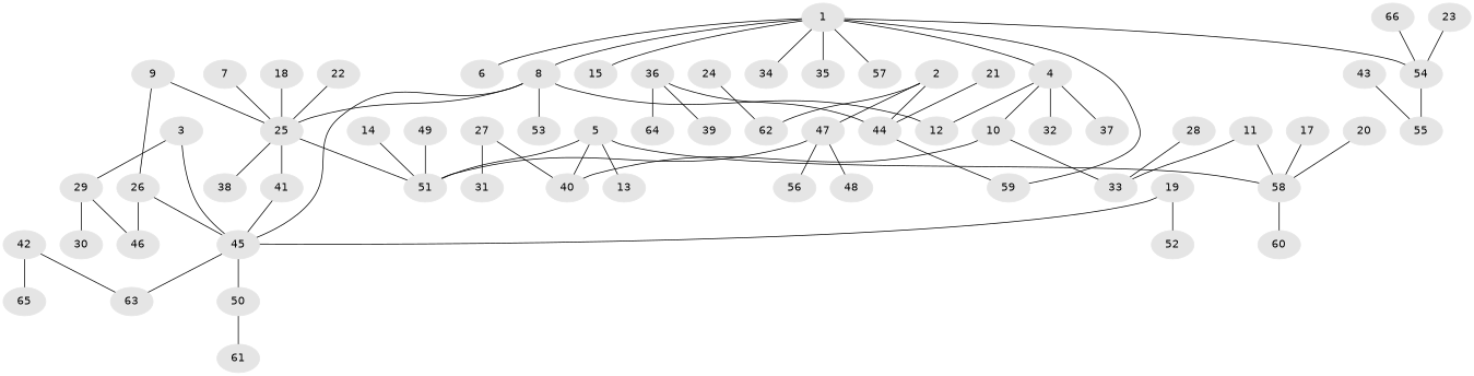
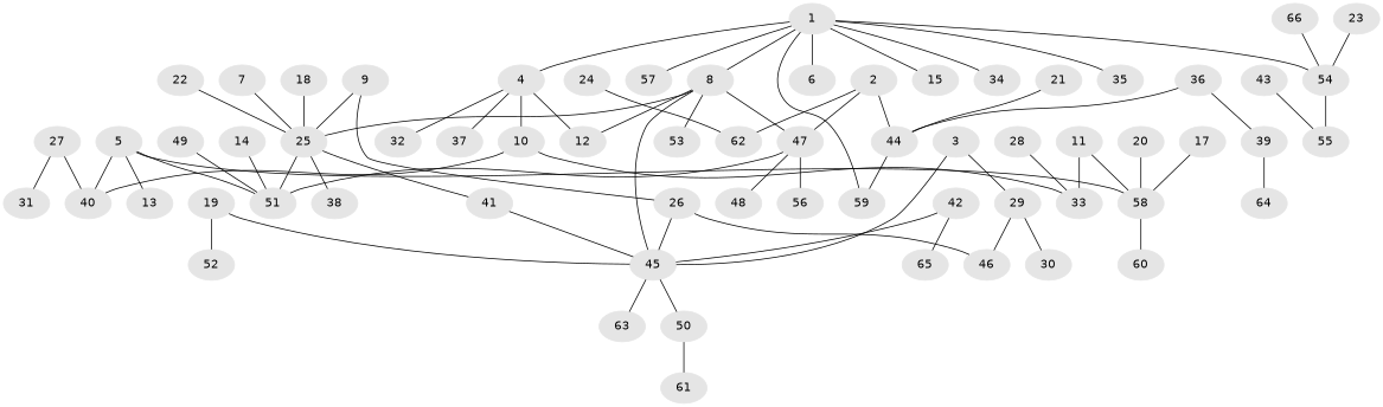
  graph {
    fontname="DejaVu Sans"
    node [color=gray90 fontname="DejaVu Sans" style=filled]
    edge [fontname="DejaVu Sans" weight=1.0]
    1
    4
    6
    8
    15
    34
    35
    54
    57
    59
    10
    12
    32
    37
    47
    45
    25
    53
    55
    2
    44
    62
    51
    48
    56
    3
    29
    46
    30
    63
    50
    40
    33
    5
    13
    58
    60
    7
    38
    41
    9
    26
    11
    14
    n45 [label=66]
    17
    18
    19
    52
    20
    21
    22
    23
    24
    27
    31
    28
    36
    39
    64
    42
    65
    43
    61
    49
    1 -- 4
    1 -- 6
    1 -- 8
    1 -- 15
    1 -- 34
    1 -- 35
    1 -- 54
    1 -- 57
    1 -- 59
    4 -- 10
    4 -- 12
    4 -- 32
    4 -- 37
    8 -- 12
+   8 -- 47
    8 -- 45
    8 -- 25
    8 -- 53
    54 -- 55
    10 -- 40
    10 -- 33
    47 -- 51
    47 -- 48
    47 -- 56
    45 -- 63
    45 -- 50
    25 -- 51
    25 -- 38
    25 -- 41
    2 -- 47
    2 -- 44
    2 -- 62
    44 -- 59
    3 -- 45
    3 -- 29
    29 -- 46
    29 -- 30
    50 -- 61
    5 -- 51
    5 -- 40
    5 -- 13
    5 -- 58
    58 -- 60
    7 -- 25
    41 -- 45
    9 -- 25
    9 -- 26
    26 -- 45
    26 -- 46
    11 -- 33
    11 -- 58
    14 -- 51
    n45 -- 54
    17 -- 58
    18 -- 25
    19 -- 45
    19 -- 52
    20 -- 58
    21 -- 44
    22 -- 25
    23 -- 54
    24 -- 62
    27 -- 40
    27 -- 31
    28 -- 33
    36 -- 44
    36 -- 39
-   36 -- 64
-   42 -- 63
+   39 -- 64
+   42 -- 45
    42 -- 65
    43 -- 55
    49 -- 51
  }
